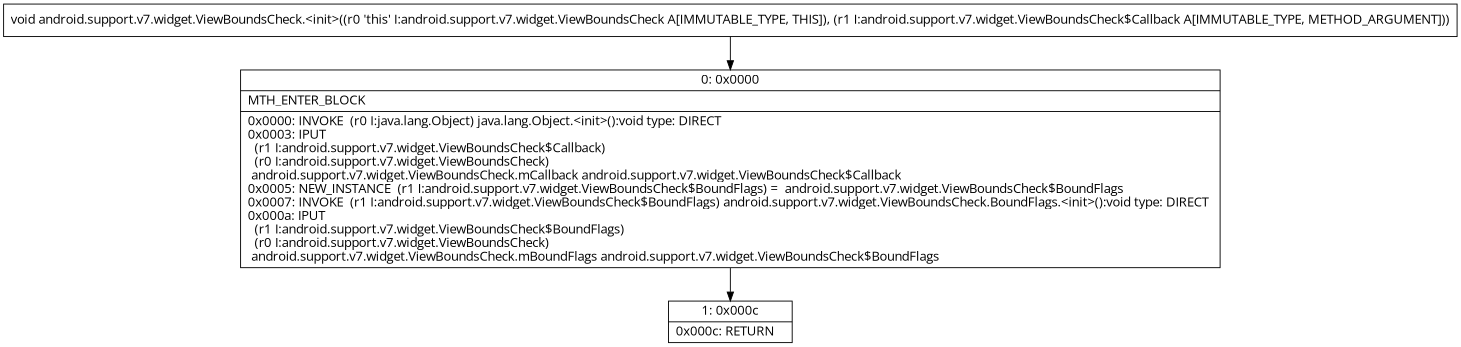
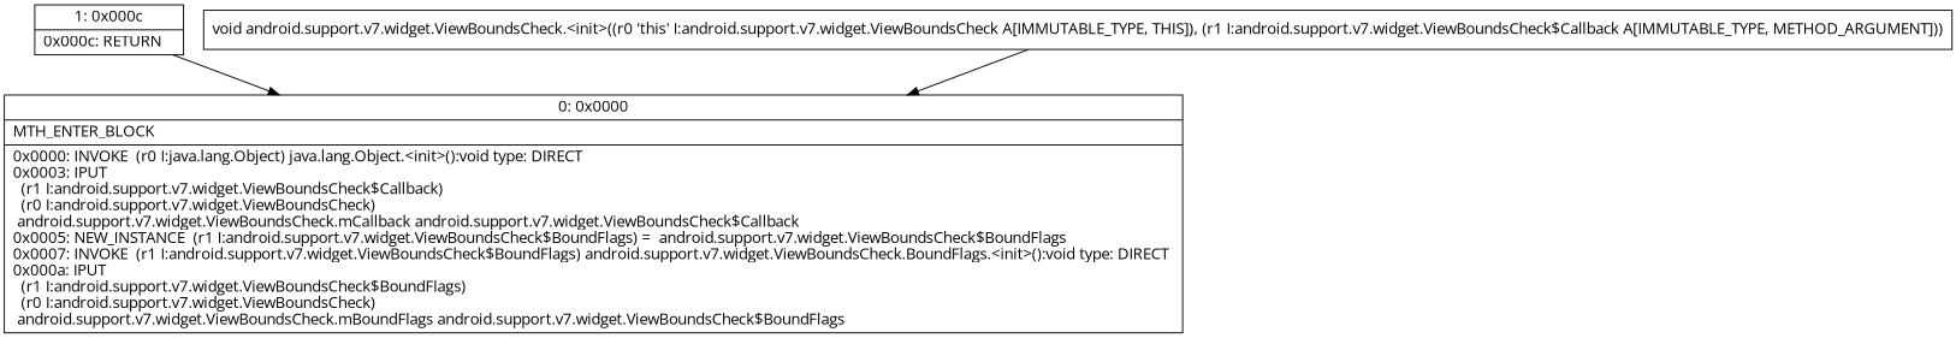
  digraph {
    fontname="Open Sans"
    node [shape=record fontname="Open Sans"]
    edge [fontname="Open Sans"]
    n1 [label="{0\:\ 0x0000|MTH_ENTER_BLOCK\l|0x0000: INVOKE  (r0 I:java.lang.Object) java.lang.Object.\<init\>():void type: DIRECT \l0x0003: IPUT  \l  (r1 I:android.support.v7.widget.ViewBoundsCheck$Callback)\l  (r0 I:android.support.v7.widget.ViewBoundsCheck)\l android.support.v7.widget.ViewBoundsCheck.mCallback android.support.v7.widget.ViewBoundsCheck$Callback \l0x0005: NEW_INSTANCE  (r1 I:android.support.v7.widget.ViewBoundsCheck$BoundFlags) =  android.support.v7.widget.ViewBoundsCheck$BoundFlags \l0x0007: INVOKE  (r1 I:android.support.v7.widget.ViewBoundsCheck$BoundFlags) android.support.v7.widget.ViewBoundsCheck.BoundFlags.\<init\>():void type: DIRECT \l0x000a: IPUT  \l  (r1 I:android.support.v7.widget.ViewBoundsCheck$BoundFlags)\l  (r0 I:android.support.v7.widget.ViewBoundsCheck)\l android.support.v7.widget.ViewBoundsCheck.mBoundFlags android.support.v7.widget.ViewBoundsCheck$BoundFlags \l}"]
    n2 [label="{1\:\ 0x000c|0x000c: RETURN   \l}"]
    n3 [label="{void android.support.v7.widget.ViewBoundsCheck.\<init\>((r0 'this' I:android.support.v7.widget.ViewBoundsCheck A[IMMUTABLE_TYPE, THIS]), (r1 I:android.support.v7.widget.ViewBoundsCheck$Callback A[IMMUTABLE_TYPE, METHOD_ARGUMENT])) }"]
-   n1 -> n2
+   n2 -> n1
    n3 -> n1
  }
